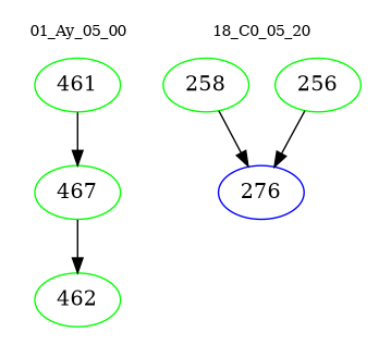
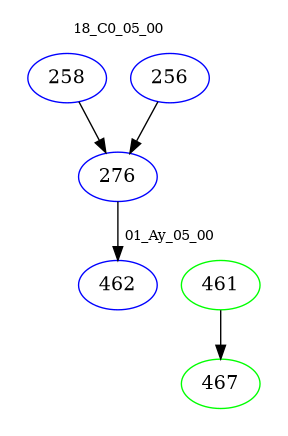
  digraph {
    node [color=green]
    edge [color=black]
    n1 [label=461]
    n2 [label=467]
-   n3 [label=462]
-   n4 [label=256]
-   n5 [label=258]
+   n3 [color=blue label=462]
+   n4 [color=blue label=256]
+   n5 [color=blue label=258]
    n6 [color=blue label=276]
    subgraph cluster_1 {
      color=white
      fontsize=10
      label="01_Ay_05_00"
      n1
      n2
      n3
    }
    subgraph cluster_2 {
      color=white
      fontsize=10
-     label="18_C0_05_20"
+     label="18_C0_05_00"
      n4
      n5
      n6
    }
    n1 -> n2
-   n2 -> n3
+   n6 -> n3
    n4 -> n6
    n5 -> n6
  }
